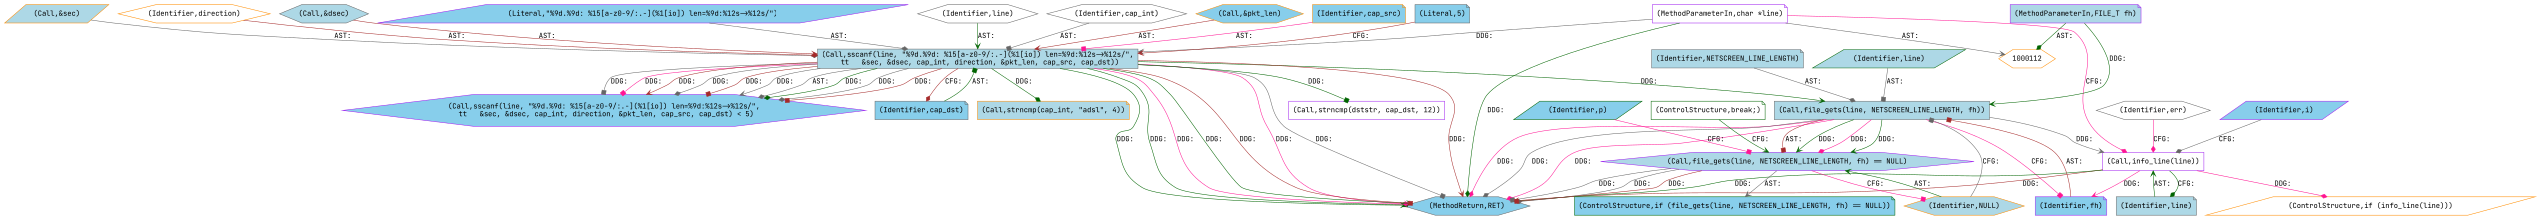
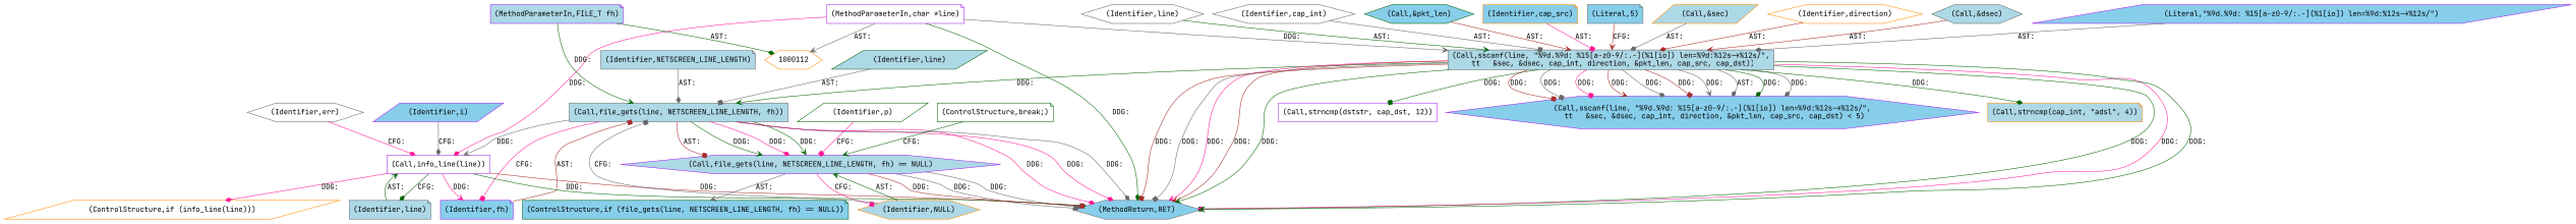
  digraph {
    fontname="JetBrains Mono"
    node [color=gray40 fillcolor=lightblue fontname="JetBrains Mono" shape=hexagon style=filled]
    edge [arrowhead=diamond color=gray40 fontname="JetBrains Mono"]
    n1 [label="(Call,file_gets(line, NETSCREEN_LINE_LENGTH, fh))" shape=box]
    n2 [color=purple fillcolor=white label="(Call,info_line(line))" shape=box]
    n3 [color=purple label="(Call,file_gets(line, NETSCREEN_LINE_LENGTH, fh) == NULL)"]
    n4 [fillcolor=skyblue label="(MethodReturn,RET)"]
    n5 [color=purple fillcolor=skyblue label="(Identifier,fh)" shape=note]
    n6 [color=darkorange fillcolor=white label="(ControlStructure,if (info_line(line)))" shape=parallelogram]
    n7 [label="(Identifier,line)" shape=note]
    n8 [color=darkorange label="(Identifier,NULL)"]
    n9 [color=darkgreen fillcolor=skyblue label="(ControlStructure,if (file_gets(line, NETSCREEN_LINE_LENGTH, fh) == NULL))" shape=note]
    n10 [label="(Call,sscanf(line, \"%9d.%9d: %15[a-z0-9/:.-](%1[io]) len=%9d:%12s->%12s/\",\n \t\t   &sec, &dsec, cap_int, direction, &pkt_len, cap_src, cap_dst))" shape=box]
    n11 [color=purple fillcolor=white label="(Call,strncmp(dststr, cap_dst, 12))" shape=box]
    n12 [color=purple fillcolor=skyblue label="(Call,sscanf(line, \"%9d.%9d: %15[a-z0-9/:.-](%1[io]) len=%9d:%12s->%12s/\",\n \t\t   &sec, &dsec, cap_int, direction, &pkt_len, cap_src, cap_dst) < 5)"]
-   n13 [fillcolor=skyblue label="(Identifier,cap_dst)" shape=note]
    n14 [color=darkorange label="(Call,strncmp(cap_int, \"adsl\", 4))" shape=note]
    n15 [color=purple fillcolor=white label="(MethodParameterIn,char *line)" shape=note]
    1000112 [color=darkorange fillcolor=white]
    n17 [color=purple label="(MethodParameterIn,FILE_T fh)" shape=note]
    n18 [label="(Identifier,NETSCREEN_LINE_LENGTH)" shape=note]
    n19 [fillcolor=white label="(Identifier,err)"]
    n20 [color=purple fillcolor=skyblue label="(Identifier,i)" shape=parallelogram]
    n21 [fillcolor=skyblue label="(Literal,5)" shape=note]
    n22 [color=darkgreen fillcolor=white label="(ControlStructure,break;)" shape=note]
-   n23 [color=darkgreen fillcolor=skyblue label="(Identifier,p)" shape=parallelogram]
+   n23 [color=darkgreen fillcolor=white label="(Identifier,p)" shape=parallelogram]
    n24 [color=darkorange label="(Call,&sec)" shape=parallelogram]
    n25 [color=darkorange fillcolor=white label="(Identifier,direction)"]
    n26 [label="(Call,&dsec)"]
    n27 [color=purple fillcolor=skyblue label="(Literal,\"%9d.%9d: %15[a-z0-9/:.-](%1[io]) len=%9d:%12s->%12s/\")" shape=parallelogram]
    n28 [fillcolor=white label="(Identifier,line)"]
    n29 [color=darkgreen label="(Identifier,line)" shape=parallelogram]
    n30 [fillcolor=white label="(Identifier,cap_int)"]
-   n31 [color=darkorange fillcolor=skyblue label="(Call,&pkt_len)"]
+   n31 [color=darkgreen fillcolor=skyblue label="(Call,&pkt_len)"]
    n32 [color=darkorange fillcolor=skyblue label="(Identifier,cap_src)" shape=note]
    n1 -> n2 [arrowhead=vee label="DDG: "]
    n1 -> n3 [arrowhead=box color=brown label="AST: "]
    n1 -> n3 [arrowhead=vee color=darkgreen label="DDG: "]
    n1 -> n3 [color=deeppink label="DDG: "]
    n1 -> n3 [arrowhead=vee color=darkgreen label="DDG: "]
    n1 -> n4 [color=deeppink label="DDG: "]
    n1 -> n4 [color=deeppink label="DDG: "]
    n1 -> n4 [label="DDG: "]
    n1 -> n5 [arrowhead=box color=deeppink label="CFG: "]
    n2 -> n4 [arrowhead=vee color=brown label="DDG: "]
    n2 -> n4 [color=darkgreen label="DDG: "]
    n2 -> n5 [arrowhead=vee color=deeppink label="DDG: "]
    n2 -> n6 [color=deeppink label="DDG: "]
    n2 -> n7 [color=darkgreen label="CFG: "]
    n3 -> n4 [arrowhead=box label="DDG: "]
    n3 -> n4 [label="DDG: "]
    n3 -> n4 [arrowhead=box color=brown label="DDG: "]
    n3 -> n8 [arrowhead=box color=deeppink label="CFG: "]
    n3 -> n9 [arrowhead=vee label="AST: "]
    n5 -> n1 [arrowhead=box color=brown label="AST: "]
    n7 -> n2 [arrowhead=vee color=darkgreen label="AST: "]
    n8 -> n1 [arrowhead=box label="CFG: "]
    n8 -> n3 [arrowhead=vee color=darkgreen label="AST: "]
    n10 -> n1 [arrowhead=vee color=darkgreen label="DDG: "]
    n10 -> n4 [arrowhead=vee color=deeppink label="DDG: "]
    n10 -> n4 [arrowhead=box label="DDG: "]
    n10 -> n4 [arrowhead=vee color=brown label="DDG: "]
    n10 -> n4 [arrowhead=vee color=darkgreen label="DDG: "]
    n10 -> n4 [arrowhead=box color=darkgreen label="DDG: "]
    n10 -> n4 [color=deeppink label="DDG: "]
    n10 -> n4 [arrowhead=vee color=darkgreen label="DDG: "]
    n10 -> n4 [arrowhead=box color=brown label="DDG: "]
    n10 -> n11 [arrowhead=box color=darkgreen label="DDG: "]
    n10 -> n12 [label="AST: "]
    n10 -> n12 [color=darkgreen label="DDG: "]
    n10 -> n12 [label="DDG: "]
    n10 -> n12 [arrowhead=box color=brown label="DDG: "]
    n10 -> n12 [arrowhead=box label="DDG: "]
    n10 -> n12 [arrowhead=box color=deeppink label="DDG: "]
    n10 -> n12 [arrowhead=vee color=brown label="DDG: "]
    n10 -> n12 [label="DDG: "]
    n10 -> n12 [arrowhead=box color=brown label="DDG: "]
    n10 -> n12 [arrowhead=vee label="DDG: "]
-   n10 -> n13 [color=brown label="CFG: "]
    n10 -> n14 [color=darkgreen label="DDG: "]
-   n13 -> n10 [arrowhead=box color=darkgreen label="AST: "]
-   n15 -> n2 [color=deeppink label="CFG: "]
+   n15 -> n2 [color=deeppink label="DDG: "]
    n15 -> n4 [color=darkgreen label="DDG: "]
    n15 -> n10 [arrowhead=vee label="DDG: "]
    n15 -> 1000112 [arrowhead=vee label="AST: "]
    n17 -> n1 [arrowhead=vee color=darkgreen label="DDG: "]
    n17 -> 1000112 [color=darkgreen label="AST: "]
    n18 -> n1 [label="AST: "]
    n19 -> n2 [color=deeppink label="CFG: "]
    n20 -> n2 [label="CFG: "]
    n21 -> n10 [arrowhead=vee color=brown label="CFG: "]
    n22 -> n3 [arrowhead=vee color=darkgreen label="CFG: "]
    n23 -> n3 [arrowhead=box color=deeppink label="CFG: "]
    n24 -> n10 [label="AST: "]
    n25 -> n10 [color=brown label="AST: "]
    n26 -> n10 [arrowhead=vee color=brown label="AST: "]
    n27 -> n10 [label="AST: "]
    n28 -> n10 [arrowhead=vee color=darkgreen label="AST: "]
    n29 -> n1 [arrowhead=box label="AST: "]
    n30 -> n10 [arrowhead=box label="AST: "]
    n31 -> n10 [arrowhead=vee color=brown label="AST: "]
    n32 -> n10 [arrowhead=box color=deeppink label="AST: "]
  }
